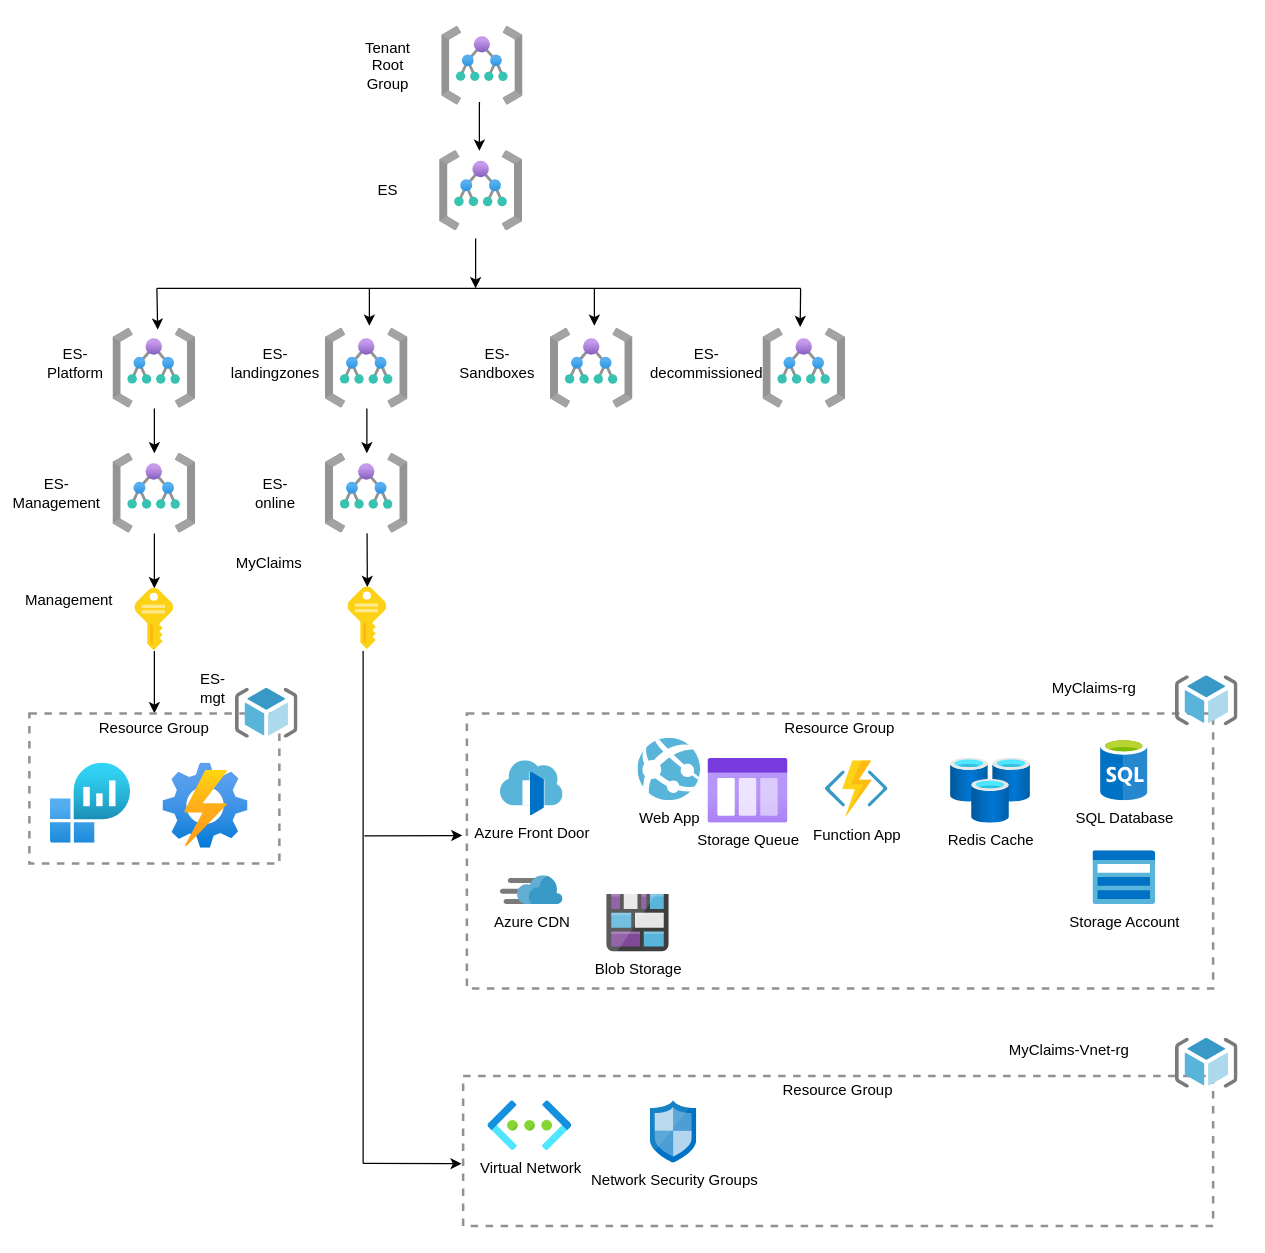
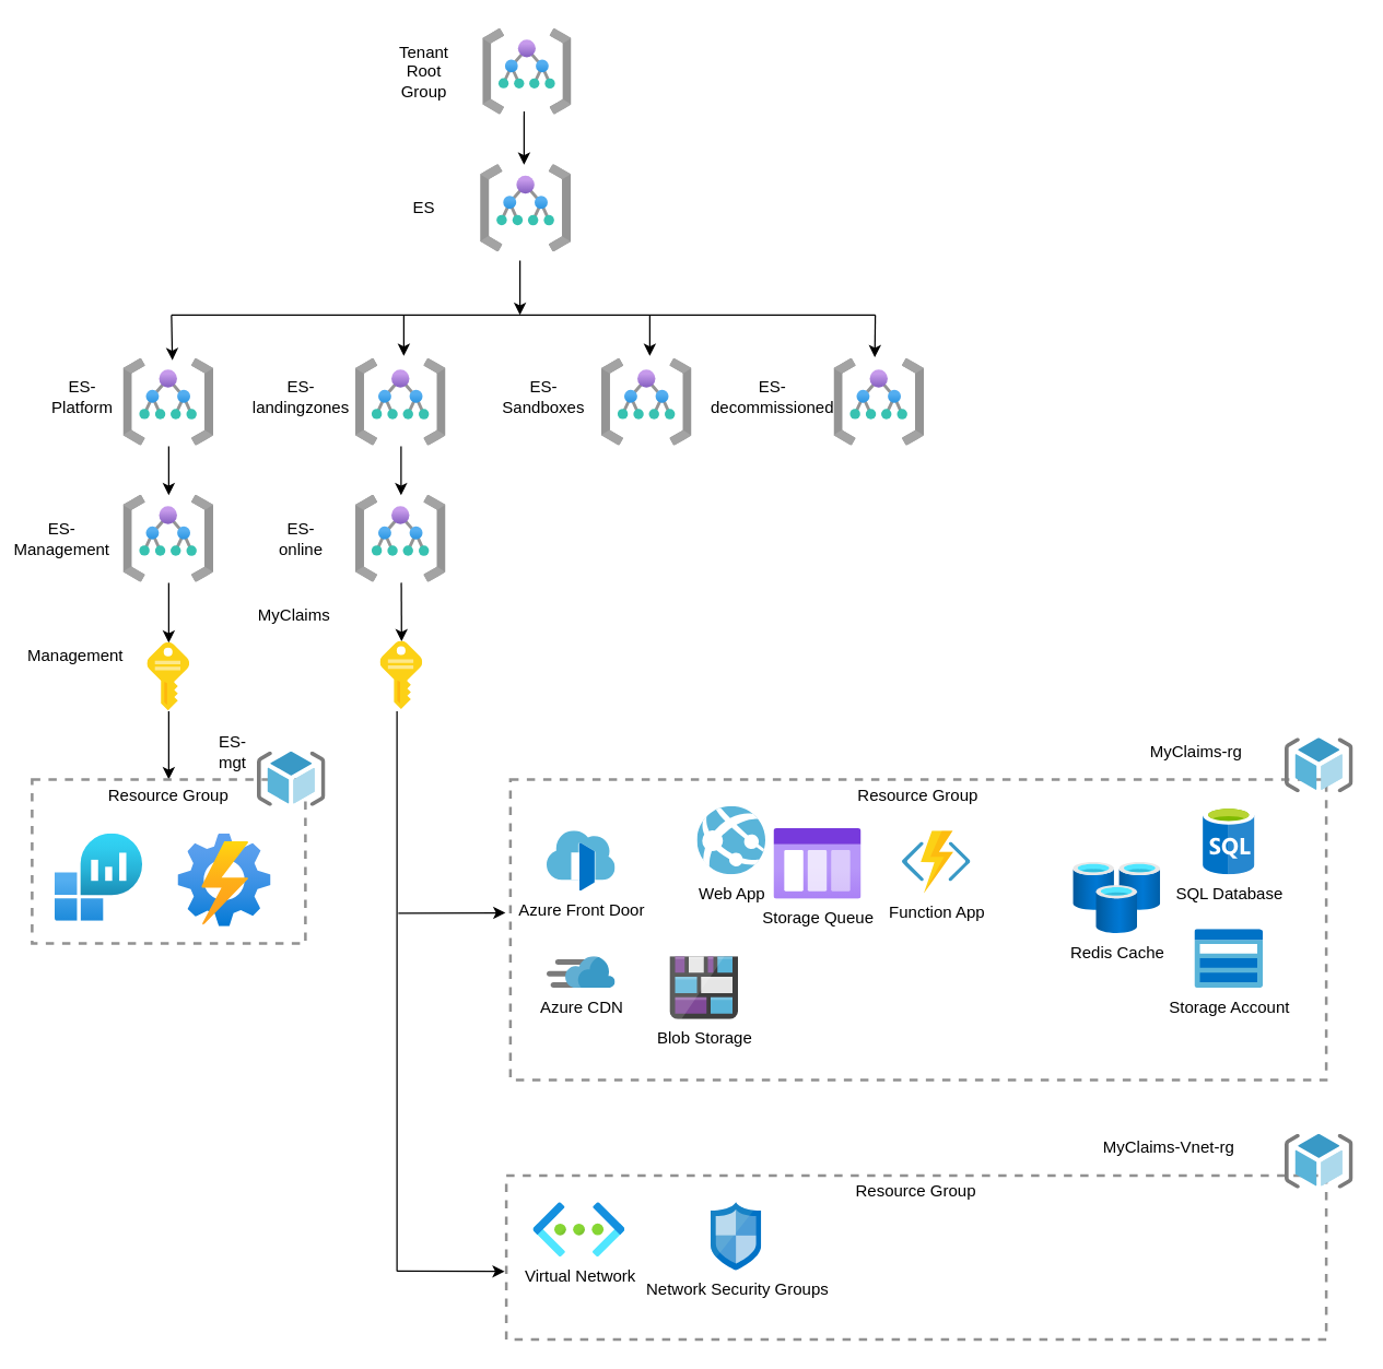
  <mxCell id="0" />
  <mxCell id="1" parent="0" />
  <mxCell id="2" value="" style="aspect=fixed;html=1;points=[];align=center;image;fontSize=12;image=img/lib/azure2/general/Management_Groups.svg;" vertex="1" parent="1"><mxGeometry x="353" y="20" width="65" height="64" as="geometry" /></mxCell>
  <mxCell id="3" value="" style="aspect=fixed;html=1;points=[];align=center;image;fontSize=12;image=img/lib/azure2/general/Management_Groups.svg;" vertex="1" parent="1"><mxGeometry x="351" y="120" width="67" height="64" as="geometry" /></mxCell>
  <mxCell id="4" value="" style="edgeStyle=none;rounded=0;orthogonalLoop=1;jettySize=auto;html=1;" edge="1" parent="1" source="5" target="11"><mxGeometry relative="1" as="geometry" /></mxCell>
  <mxCell id="5" value="" style="aspect=fixed;html=1;points=[];align=center;image;fontSize=12;image=img/lib/azure2/general/Management_Groups.svg;" vertex="1" parent="1"><mxGeometry x="90" y="262" width="66" height="64" as="geometry" /></mxCell>
  <mxCell id="6" value="" style="edgeStyle=none;rounded=0;orthogonalLoop=1;jettySize=auto;html=1;" edge="1" parent="1" source="7" target="13"><mxGeometry relative="1" as="geometry" /></mxCell>
  <mxCell id="7" value="" style="aspect=fixed;html=1;points=[];align=center;image;fontSize=12;image=img/lib/azure2/general/Management_Groups.svg;" vertex="1" parent="1"><mxGeometry x="260" y="262" width="66" height="64" as="geometry" /></mxCell>
  <mxCell id="8" value="" style="aspect=fixed;html=1;points=[];align=center;image;fontSize=12;image=img/lib/azure2/general/Management_Groups.svg;" vertex="1" parent="1"><mxGeometry x="440" y="262" width="66" height="64" as="geometry" /></mxCell>
  <mxCell id="9" value="" style="aspect=fixed;html=1;points=[];align=center;image;fontSize=12;image=img/lib/azure2/general/Management_Groups.svg;" vertex="1" parent="1"><mxGeometry x="610" y="262" width="66" height="64" as="geometry" /></mxCell>
  <mxCell id="10" value="" style="edgeStyle=none;rounded=0;orthogonalLoop=1;jettySize=auto;html=1;" edge="1" parent="1" source="11" target="30"><mxGeometry relative="1" as="geometry" /></mxCell>
  <mxCell id="11" value="" style="aspect=fixed;html=1;points=[];align=center;image;fontSize=12;image=img/lib/azure2/general/Management_Groups.svg;" vertex="1" parent="1"><mxGeometry x="90" y="362" width="66" height="64" as="geometry" /></mxCell>
  <mxCell id="12" value="" style="edgeStyle=none;rounded=0;orthogonalLoop=1;jettySize=auto;html=1;" edge="1" parent="1" source="13" target="37"><mxGeometry relative="1" as="geometry" /></mxCell>
  <mxCell id="13" value="" style="aspect=fixed;html=1;points=[];align=center;image;fontSize=12;image=img/lib/azure2/general/Management_Groups.svg;" vertex="1" parent="1"><mxGeometry x="260" y="362" width="66" height="64" as="geometry" /></mxCell>
  <mxCell id="14" value="" style="endArrow=none;html=1;" edge="1" parent="1"><mxGeometry width="50" height="50" relative="1" as="geometry"><mxPoint x="125" y="230" as="sourcePoint" /><mxPoint x="640" y="230" as="targetPoint" /></mxGeometry></mxCell>
  <mxCell id="15" value="" style="endArrow=classic;html=1;" edge="1" parent="1"><mxGeometry width="50" height="50" relative="1" as="geometry"><mxPoint x="380" y="190" as="sourcePoint" /><mxPoint x="380" y="230" as="targetPoint" /></mxGeometry></mxCell>
  <mxCell id="16" value="" style="endArrow=classic;html=1;entryX=0.54;entryY=0.016;entryDx=0;entryDy=0;entryPerimeter=0;" edge="1" parent="1" target="5"><mxGeometry width="50" height="50" relative="1" as="geometry"><mxPoint x="125" y="230" as="sourcePoint" /><mxPoint x="390" y="240" as="targetPoint" /></mxGeometry></mxCell>
  <mxCell id="17" value="" style="endArrow=classic;html=1;" edge="1" parent="1"><mxGeometry width="50" height="50" relative="1" as="geometry"><mxPoint x="295" y="230" as="sourcePoint" /><mxPoint x="295" y="260" as="targetPoint" /></mxGeometry></mxCell>
  <mxCell id="18" value="" style="endArrow=classic;html=1;exitX=0.462;exitY=0.953;exitDx=0;exitDy=0;exitPerimeter=0;" edge="1" parent="1" source="2"><mxGeometry width="50" height="50" relative="1" as="geometry"><mxPoint x="390" y="200" as="sourcePoint" /><mxPoint x="383" y="120" as="targetPoint" /></mxGeometry></mxCell>
  <mxCell id="19" value="" style="endArrow=classic;html=1;" edge="1" parent="1"><mxGeometry width="50" height="50" relative="1" as="geometry"><mxPoint x="475" y="230" as="sourcePoint" /><mxPoint x="475" y="260" as="targetPoint" /></mxGeometry></mxCell>
  <mxCell id="20" value="" style="endArrow=classic;html=1;entryX=0.449;entryY=-0.016;entryDx=0;entryDy=0;entryPerimeter=0;" edge="1" parent="1" target="9"><mxGeometry width="50" height="50" relative="1" as="geometry"><mxPoint x="640" y="230" as="sourcePoint" /><mxPoint x="485" y="270" as="targetPoint" /></mxGeometry></mxCell>
  <mxCell id="21" value="Tenant Root Group" style="text;html=1;strokeColor=none;fillColor=none;align=center;verticalAlign=middle;whiteSpace=wrap;rounded=0;" vertex="1" parent="1"><mxGeometry x="290" y="42" width="40" height="20" as="geometry" /></mxCell>
  <mxCell id="22" value="ES" style="text;html=1;strokeColor=none;fillColor=none;align=center;verticalAlign=middle;whiteSpace=wrap;rounded=0;" vertex="1" parent="1"><mxGeometry x="290" y="142" width="40" height="20" as="geometry" /></mxCell>
  <mxCell id="23" value="ES-Platform" style="text;html=1;strokeColor=none;fillColor=none;align=center;verticalAlign=middle;whiteSpace=wrap;rounded=0;" vertex="1" parent="1"><mxGeometry x="40" y="280" width="40" height="20" as="geometry" /></mxCell>
  <mxCell id="24" value="ES-landingzones" style="text;html=1;strokeColor=none;fillColor=none;align=center;verticalAlign=middle;whiteSpace=wrap;rounded=0;" vertex="1" parent="1"><mxGeometry x="190" y="280" width="60" height="20" as="geometry" /></mxCell>
  <mxCell id="25" value="ES-Sandboxes" style="text;html=1;strokeColor=none;fillColor=none;align=center;verticalAlign=middle;whiteSpace=wrap;rounded=0;" vertex="1" parent="1"><mxGeometry x="370" y="280" width="55" height="20" as="geometry" /></mxCell>
  <mxCell id="26" value="ES-decommissioned" style="text;html=1;strokeColor=none;fillColor=none;align=center;verticalAlign=middle;whiteSpace=wrap;rounded=0;" vertex="1" parent="1"><mxGeometry x="530" y="280" width="70" height="20" as="geometry" /></mxCell>
  <mxCell id="27" value="ES-Management" style="text;html=1;strokeColor=none;fillColor=none;align=center;verticalAlign=middle;whiteSpace=wrap;rounded=0;" vertex="1" parent="1"><mxGeometry x="20" y="384" width="50" height="20" as="geometry" /></mxCell>
  <mxCell id="28" value="ES-online" style="text;html=1;strokeColor=none;fillColor=none;align=center;verticalAlign=middle;whiteSpace=wrap;rounded=0;" vertex="1" parent="1"><mxGeometry x="200" y="384" width="40" height="20" as="geometry" /></mxCell>
  <mxCell id="29" value="" style="edgeStyle=none;rounded=0;orthogonalLoop=1;jettySize=auto;html=1;" edge="1" parent="1" source="30" target="32"><mxGeometry relative="1" as="geometry" /></mxCell>
  <mxCell id="30" value="" style="aspect=fixed;html=1;points=[];align=center;image;fontSize=12;image=img/lib/mscae/Key.svg;" vertex="1" parent="1"><mxGeometry x="107.5" y="470" width="31" height="50" as="geometry" /></mxCell>
  <mxCell id="31" value="Management" style="text;html=1;strokeColor=none;fillColor=none;align=center;verticalAlign=middle;whiteSpace=wrap;rounded=0;" vertex="1" parent="1"><mxGeometry x="30" y="470" width="50" height="20" as="geometry" /></mxCell>
  <mxCell id="32" value="Resource Group" style="fontStyle=0;verticalAlign=top;align=center;spacingTop=-2;fillColor=none;rounded=0;whiteSpace=wrap;html=1;strokeColor=#919191;strokeWidth=2;dashed=1;container=1;collapsible=0;expand=0;recursiveResize=0;" vertex="1" parent="1"><mxGeometry x="23" y="570" width="200" height="120" as="geometry" /></mxCell>
  <mxCell id="33" value="" style="aspect=fixed;html=1;points=[];align=center;image;fontSize=12;image=img/lib/mscae/ResourceGroup.svg;" vertex="1" parent="32"><mxGeometry x="165" y="-20" width="50" height="40" as="geometry" /></mxCell>
  <mxCell id="34" value="" style="aspect=fixed;html=1;points=[];align=center;image;fontSize=12;image=img/lib/azure2/analytics/Log_Analytics_Workspaces.svg;" vertex="1" parent="32"><mxGeometry x="17" y="40" width="64" height="64" as="geometry" /></mxCell>
  <mxCell id="35" value="" style="aspect=fixed;html=1;points=[];align=center;image;fontSize=12;image=img/lib/azure2/management_governance/Automation_Accounts.svg;" vertex="1" parent="32"><mxGeometry x="107" y="40" width="68" height="68" as="geometry" /></mxCell>
  <mxCell id="36" value="ES-mgt" style="text;html=1;strokeColor=none;fillColor=none;align=center;verticalAlign=middle;whiteSpace=wrap;rounded=0;" vertex="1" parent="1"><mxGeometry x="150" y="540" width="40" height="20" as="geometry" /></mxCell>
  <mxCell id="37" value="" style="aspect=fixed;html=1;points=[];align=center;image;fontSize=12;image=img/lib/mscae/Key.svg;" vertex="1" parent="1"><mxGeometry x="278" y="469" width="31" height="50" as="geometry" /></mxCell>
  <mxCell id="38" value="MyClaims" style="text;html=1;strokeColor=none;fillColor=none;align=center;verticalAlign=middle;whiteSpace=wrap;rounded=0;" vertex="1" parent="1"><mxGeometry x="195" y="440" width="40" height="20" as="geometry" /></mxCell>
  <mxCell id="39" value="Resource Group" style="fontStyle=0;verticalAlign=top;align=center;spacingTop=-2;fillColor=none;rounded=0;whiteSpace=wrap;html=1;strokeColor=#919191;strokeWidth=2;dashed=1;container=1;collapsible=0;expand=0;recursiveResize=0;" vertex="1" parent="1"><mxGeometry x="373" y="570" width="597" height="220" as="geometry" /></mxCell>
  <mxCell id="40" value="Azure Front Door" style="aspect=fixed;html=1;points=[];align=center;image;fontSize=12;image=img/lib/mscae/Front_Doors.svg;" vertex="1" parent="39"><mxGeometry x="27" y="38" width="50" height="44" as="geometry" /></mxCell>
  <mxCell id="41" value="Web App" style="aspect=fixed;html=1;points=[];align=center;image;fontSize=12;image=img/lib/mscae/App_Services.svg;" vertex="1" parent="39"><mxGeometry x="137" y="20" width="50" height="50" as="geometry" /></mxCell>
  <mxCell id="42" value="Function App" style="aspect=fixed;html=1;points=[];align=center;image;fontSize=12;image=img/lib/mscae/Functions.svg;" vertex="1" parent="39"><mxGeometry x="287" y="38" width="50" height="46" as="geometry" /></mxCell>
  <mxCell id="43" value="Storage Queue" style="aspect=fixed;html=1;points=[];align=center;image;fontSize=12;image=img/lib/azure2/general/Storage_Queue.svg;" vertex="1" parent="39"><mxGeometry x="193" y="36" width="64" height="52" as="geometry" /></mxCell>
- <mxCell id="44" value="Redis Cache" style="aspect=fixed;html=1;points=[];align=center;image;fontSize=12;image=img/lib/azure2/databases/Cache_Redis.svg;" vertex="1" parent="39"><mxGeometry x="387" y="36" width="64" height="52" as="geometry" /></mxCell>
+ <mxCell id="44" value="Redis Cache" style="aspect=fixed;html=1;points=[];align=center;image;fontSize=12;image=img/lib/azure2/databases/Cache_Redis.svg;" vertex="1" parent="39"><mxGeometry x="412" y="61" width="64" height="52" as="geometry" /></mxCell>
  <mxCell id="45" value="SQL Database" style="aspect=fixed;html=1;points=[];align=center;image;fontSize=12;image=img/lib/mscae/SQL_Database_generic.svg;" vertex="1" parent="39"><mxGeometry x="507" y="20" width="38" height="50" as="geometry" /></mxCell>
  <mxCell id="46" value="Storage Account" style="aspect=fixed;html=1;points=[];align=center;image;fontSize=12;image=img/lib/mscae/ClassicStorage.svg;" vertex="1" parent="39"><mxGeometry x="501" y="110" width="50" height="43" as="geometry" /></mxCell>
  <mxCell id="47" value="Azure CDN" style="aspect=fixed;html=1;points=[];align=center;image;fontSize=12;image=img/lib/mscae/Content_Delivery_Network.svg;" vertex="1" parent="39"><mxGeometry x="27" y="130" width="50" height="23" as="geometry" /></mxCell>
- <mxCell id="48" value="Blob Storage" style="aspect=fixed;html=1;points=[];align=center;image;fontSize=12;image=img/lib/mscae/Blog_Storage.svg;" vertex="1" parent="39"><mxGeometry x="112" y="145" width="50" height="46" as="geometry" /></mxCell>
+ <mxCell id="48" value="Blob Storage" style="aspect=fixed;html=1;points=[];align=center;image;fontSize=12;image=img/lib/mscae/Blog_Storage.svg;" vertex="1" parent="39"><mxGeometry x="117" y="130" width="50" height="46" as="geometry" /></mxCell>
  <mxCell id="49" value="" style="aspect=fixed;html=1;points=[];align=center;image;fontSize=12;image=img/lib/mscae/ResourceGroup.svg;" vertex="1" parent="39"><mxGeometry x="567" y="-30" width="50" height="40" as="geometry" /></mxCell>
  <mxCell id="50" value="" style="endArrow=classic;html=1;entryX=-0.006;entryY=0.444;entryDx=0;entryDy=0;entryPerimeter=0;" edge="1" parent="1" target="39"><mxGeometry width="50" height="50" relative="1" as="geometry"><mxPoint x="291" y="668" as="sourcePoint" /><mxPoint x="390" y="450" as="targetPoint" /></mxGeometry></mxCell>
  <mxCell id="51" value="MyClaims-rg" style="text;html=1;strokeColor=none;fillColor=none;align=center;verticalAlign=middle;whiteSpace=wrap;rounded=0;" vertex="1" parent="1"><mxGeometry x="840" y="540" width="70" height="20" as="geometry" /></mxCell>
  <mxCell id="52" value="Resource Group" style="fontStyle=0;verticalAlign=top;align=center;spacingTop=-2;fillColor=none;rounded=0;whiteSpace=wrap;html=1;strokeColor=#919191;strokeWidth=2;dashed=1;container=1;collapsible=0;expand=0;recursiveResize=0;" vertex="1" parent="1"><mxGeometry x="370" y="860" width="600" height="120" as="geometry" /></mxCell>
  <mxCell id="53" value="" style="aspect=fixed;html=1;points=[];align=center;image;fontSize=12;image=img/lib/mscae/ResourceGroup.svg;" vertex="1" parent="52"><mxGeometry x="570" y="-30" width="50" height="40" as="geometry" /></mxCell>
  <mxCell id="54" value="MyClaims-Vnet-rg" style="text;html=1;strokeColor=none;fillColor=none;align=center;verticalAlign=middle;whiteSpace=wrap;rounded=0;" vertex="1" parent="52"><mxGeometry x="430" y="-30" width="110" height="20" as="geometry" /></mxCell>
  <mxCell id="55" value="Virtual Network" style="aspect=fixed;html=1;points=[];align=center;image;fontSize=12;image=img/lib/azure2/networking/Virtual_Networks.svg;" vertex="1" parent="52"><mxGeometry x="20" y="20" width="67" height="40" as="geometry" /></mxCell>
  <mxCell id="56" value="Network Security Groups" style="aspect=fixed;html=1;points=[];align=center;image;fontSize=12;image=img/lib/mscae/Network_Security_Groups_Classic.svg;" vertex="1" parent="52"><mxGeometry x="150" y="20" width="37" height="50" as="geometry" /></mxCell>
  <mxCell id="57" value="" style="endArrow=none;html=1;" edge="1" parent="1"><mxGeometry width="50" height="50" relative="1" as="geometry"><mxPoint x="290" y="930" as="sourcePoint" /><mxPoint x="290" y="520" as="targetPoint" /></mxGeometry></mxCell>
  <mxCell id="58" value="" style="endArrow=classic;html=1;entryX=-0.002;entryY=0.586;entryDx=0;entryDy=0;entryPerimeter=0;" edge="1" parent="1" target="52"><mxGeometry width="50" height="50" relative="1" as="geometry"><mxPoint x="290" y="930" as="sourcePoint" /><mxPoint x="379.418" y="677.68" as="targetPoint" /></mxGeometry></mxCell>
